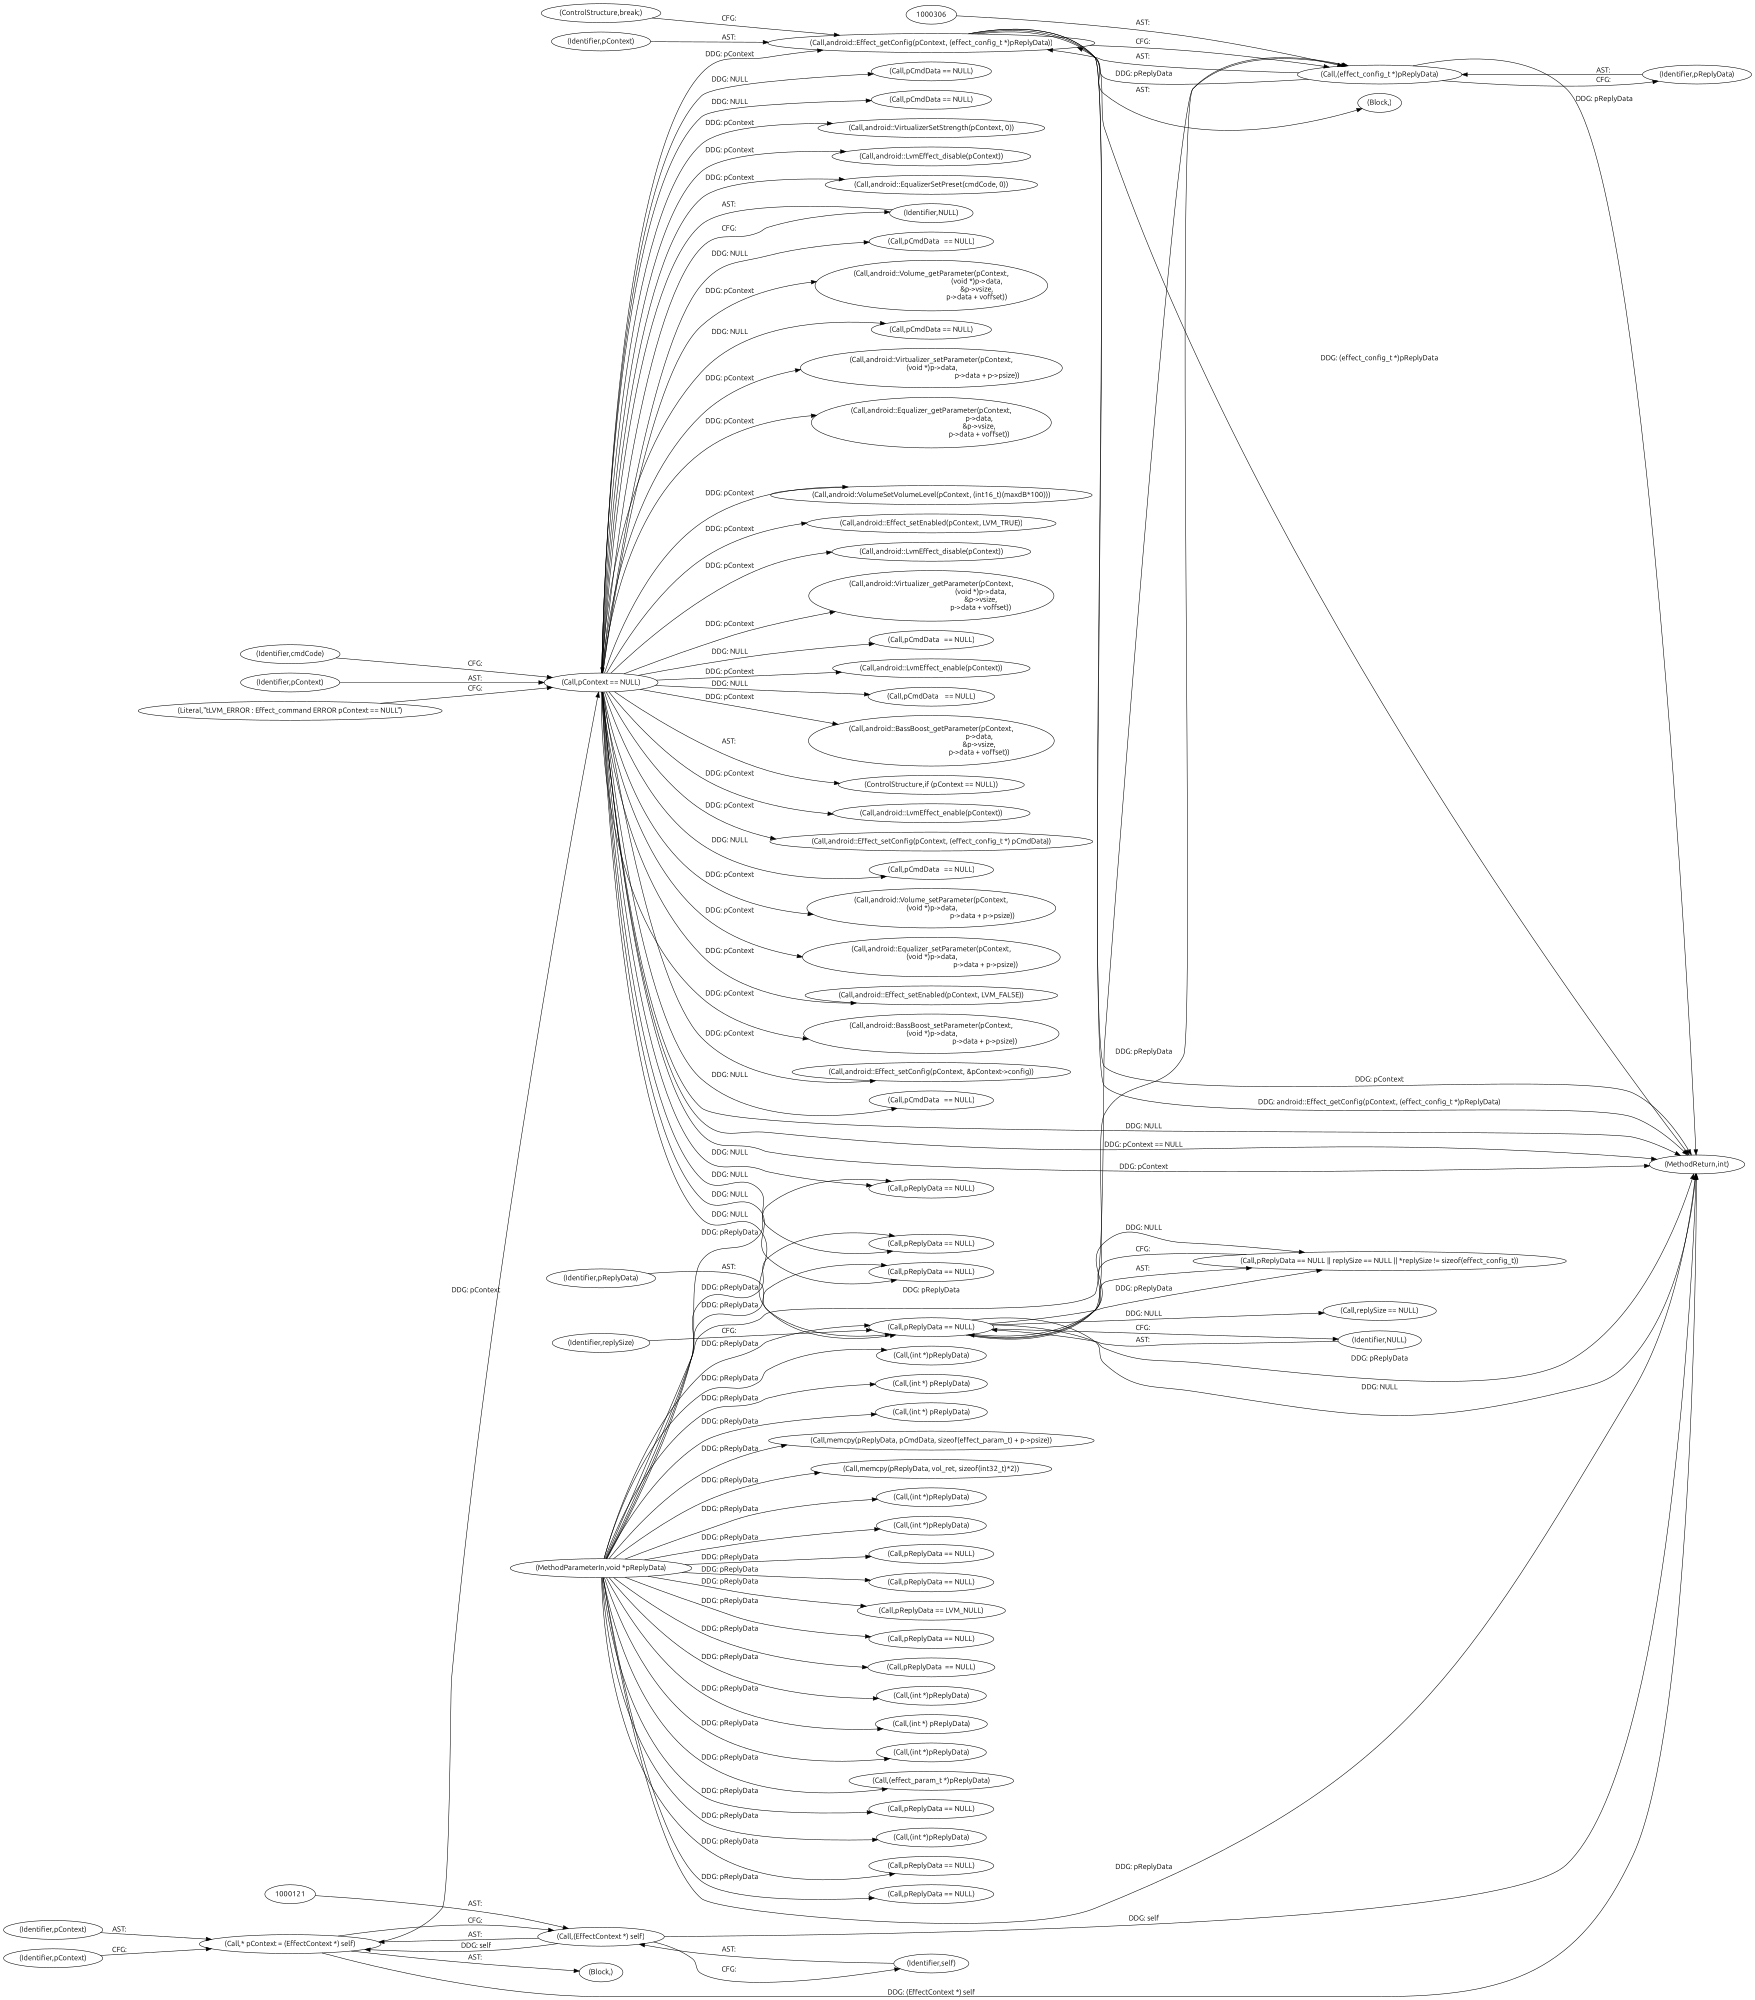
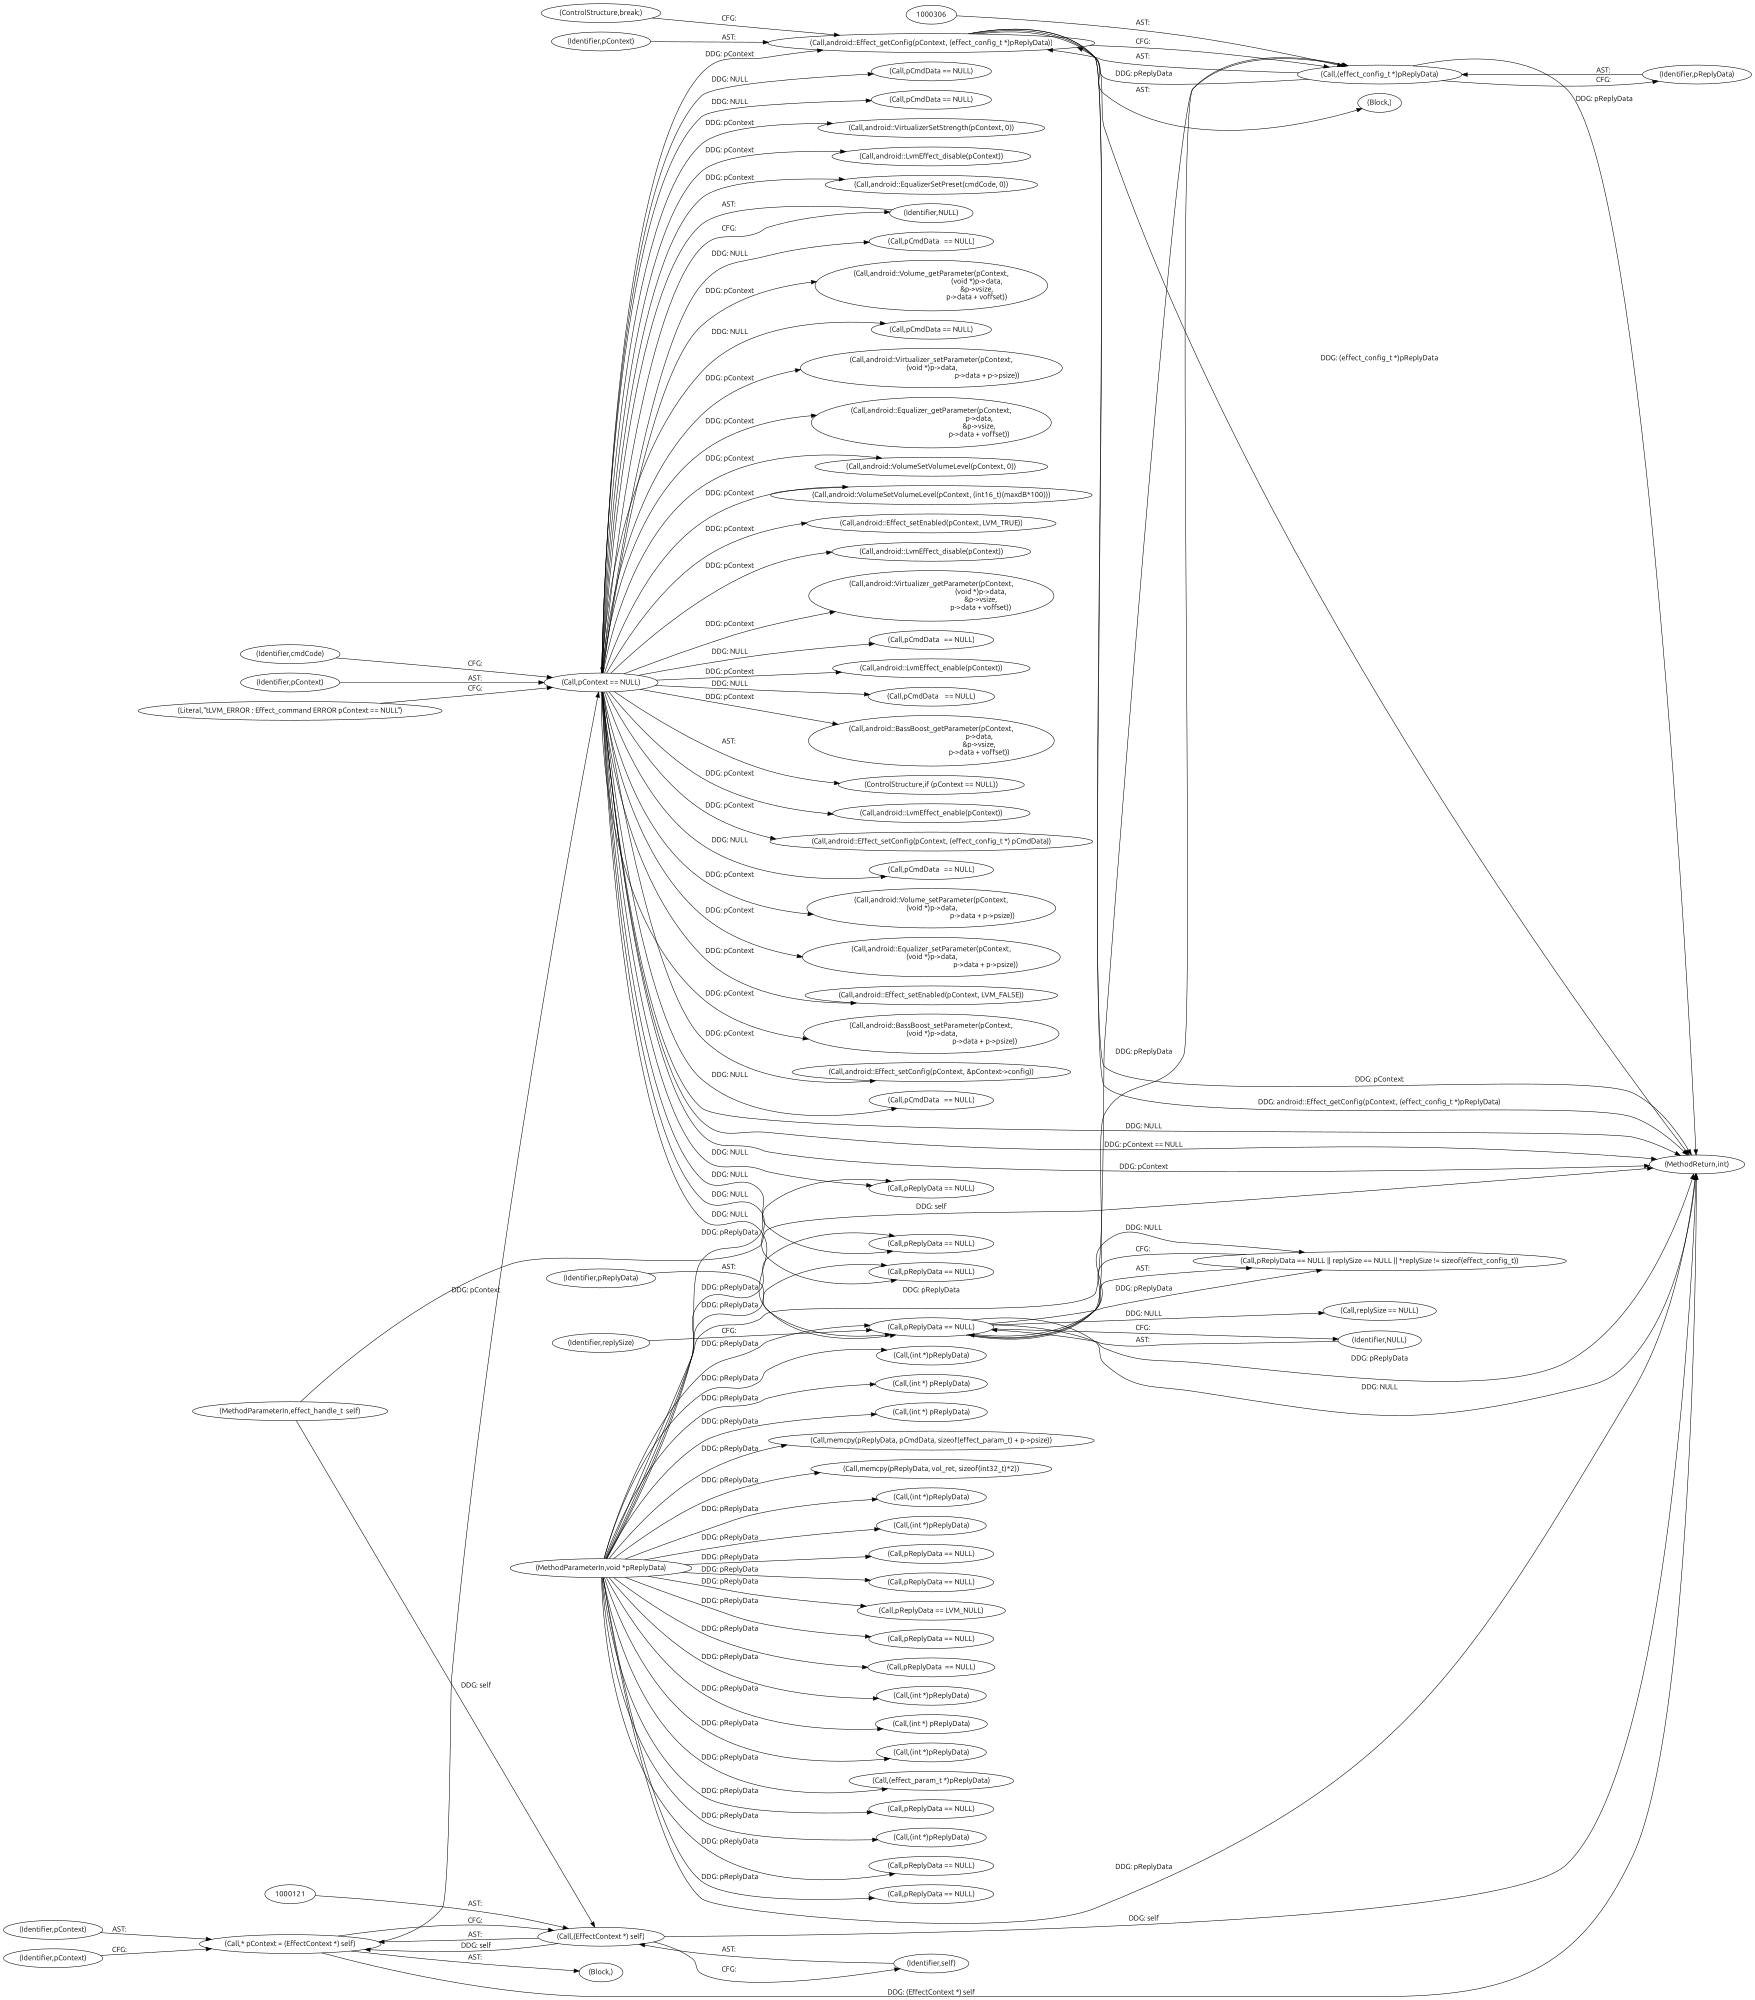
  digraph {
    fontname=Ubuntu
    rankdir=LR
    node [fontname=Ubuntu]
    edge [fontname=Ubuntu]
    n1 [label="(Call,android::Effect_getConfig(pContext, (effect_config_t *)pReplyData))"]
    n2 [label="(Call,(effect_config_t *)pReplyData)"]
    n3 [label="(Block,)"]
    n4 [label="(MethodReturn,int)"]
    n5 [label="(Identifier,pReplyData)"]
    n6 [label="(Call,pContext == NULL)"]
    n7 [label="(Call,pReplyData == NULL)"]
    n8 [label="(Call,pCmdData == NULL)"]
    n9 [label="(Call,pCmdData == NULL)"]
    n10 [label="(Call,android::VirtualizerSetStrength(pContext, 0))"]
    n11 [label="(Call,android::LvmEffect_disable(pContext))"]
    n12 [label="(Call,android::EqualizerSetPreset(cmdCode, 0))"]
    n13 [label="(Identifier,NULL)"]
    n14 [label="(Call,pCmdData   == NULL)"]
    n15 [label="(Call,android::Volume_getParameter(pContext,\n                                                          (void *)p->data,\n                                                          &p->vsize,\n                                                          p->data + voffset))"]
    n16 [label="(Call,pCmdData == NULL)"]
    n17 [label="(Call,android::Virtualizer_setParameter(pContext,\n (void *)p->data,\n                                                                       p->data + p->psize))"]
    n18 [label="(Call,pReplyData == NULL)"]
    n19 [label="(Call,android::Equalizer_getParameter(pContext,\n                                                             p->data,\n                                                             &p->vsize,\n                                                             p->data + voffset))"]
+   n20 [label="(Call,android::VolumeSetVolumeLevel(pContext, 0))"]
    n21 [label="(Call,android::VolumeSetVolumeLevel(pContext, (int16_t)(maxdB*100)))"]
    n22 [label="(Call,android::Effect_setEnabled(pContext, LVM_TRUE))"]
    n23 [label="(Call,android::LvmEffect_disable(pContext))"]
    n24 [label="(Call,android::Virtualizer_getParameter(pContext,\n                                                               (void *)p->data,\n                                                               &p->vsize,\n                                                               p->data + voffset))"]
    n25 [label="(Call,pReplyData == NULL)"]
    n26 [label="(Call,pCmdData   == NULL)"]
    n27 [label="(Call,pReplyData == NULL)"]
    n28 [label="(Call,android::LvmEffect_enable(pContext))"]
    n29 [label="(Call,pCmdData    == NULL)"]
    n30 [label="(Call,android::BassBoost_getParameter(pContext,\n                                                             p->data,\n                                                             &p->vsize,\n                                                             p->data + voffset))"]
    n31 [label="(ControlStructure,if (pContext == NULL))"]
    n32 [label="(Call,android::LvmEffect_enable(pContext))"]
    n33 [label="(Call,android::Effect_setConfig(pContext, (effect_config_t *) pCmdData))"]
    n34 [label="(Call,pCmdData   == NULL)"]
    n35 [label="(Call,android::Volume_setParameter(pContext,\n (void *)p->data,\n                                                                 p->data + p->psize))"]
    n36 [label="(Call,android::Equalizer_setParameter(pContext,\n (void *)p->data,\n                                                                     p->data + p->psize))"]
    n37 [label="(Call,android::Effect_setEnabled(pContext, LVM_FALSE))"]
    n38 [label="(Call,android::BassBoost_setParameter(pContext,\n (void *)p->data,\n                                                                    p->data + p->psize))"]
    n39 [label="(Call,android::Effect_setConfig(pContext, &pContext->config))"]
    n40 [label="(Call,pCmdData   == NULL)"]
    n41 [label="(Identifier,NULL)"]
    n42 [label="(Call,pReplyData == NULL || replySize == NULL || *replySize != sizeof(effect_config_t))"]
    n43 [label="(Call,replySize == NULL)"]
    n44 [label="(Call,* pContext = (EffectContext *) self)"]
    n45 [label="(Call,(EffectContext *) self)"]
    n46 [label="(Block,)"]
    n47 [label="(Identifier,self)"]
+   n48 [label="(MethodParameterIn,effect_handle_t  self)"]
    n49 [label="(MethodParameterIn,void *pReplyData)"]
    n50 [label="(Call,(int *)pReplyData)"]
    n51 [label="(Call,pReplyData == NULL)"]
    n52 [label="(Call,pReplyData == NULL)"]
    n53 [label="(Call,(int *)pReplyData)"]
    n54 [label="(Call,(int *) pReplyData)"]
    n55 [label="(Call,(int *) pReplyData)"]
    n56 [label="(Call,memcpy(pReplyData, pCmdData, sizeof(effect_param_t) + p->psize))"]
    n57 [label="(Call,memcpy(pReplyData, vol_ret, sizeof(int32_t)*2))"]
    n58 [label="(Call,(int *)pReplyData)"]
    n59 [label="(Call,(int *)pReplyData)"]
    n60 [label="(Call,pReplyData == NULL)"]
    n61 [label="(Call,pReplyData == NULL)"]
    n62 [label="(Call,pReplyData == LVM_NULL)"]
    n63 [label="(Call,pReplyData == NULL)"]
    n64 [label="(Call,pReplyData  == NULL)"]
    n65 [label="(Call,(int *)pReplyData)"]
    n66 [label="(Call,(int *) pReplyData)"]
    n67 [label="(Call,(int *)pReplyData)"]
    n68 [label="(Call,(effect_param_t *)pReplyData)"]
    n69 [label="(Call,pReplyData == NULL)"]
    n70 [label="(Identifier,pReplyData)"]
    n71 [label="(Identifier,pContext)"]
    n72 [label="(Identifier,replySize)"]
    n73 [label="(ControlStructure,break;)"]
    n74 [label="(Identifier,pContext)"]
    n75 [label="(Identifier,pContext)"]
    n76 [label="(Identifier,cmdCode)"]
    n77 [label="(Identifier,pContext)"]
    n78 [label="(Literal,\"\tLVM_ERROR : Effect_command ERROR pContext == NULL\")"]
    1000121
    1000306
    n1 -> n2 [label="CFG: "]
    n1 -> n3 [label="AST: "]
    n1 -> n4 [label="DDG: pContext"]
    n1 -> n4 [label="DDG: android::Effect_getConfig(pContext, (effect_config_t *)pReplyData)"]
    n1 -> n4 [label="DDG: (effect_config_t *)pReplyData"]
    n2 -> n1 [label="AST: "]
    n2 -> n1 [label="DDG: pReplyData"]
    n2 -> n4 [label="DDG: pReplyData"]
    n2 -> n5 [label="CFG: "]
    n5 -> n2 [label="AST: "]
    n6 -> n1 [label="DDG: pContext"]
    n6 -> n4 [label="DDG: NULL"]
    n6 -> n4 [label="DDG: pContext == NULL"]
    n6 -> n4 [label="DDG: pContext"]
    n6 -> n7 [label="DDG: NULL"]
    n6 -> n8 [label="DDG: NULL"]
    n6 -> n9 [label="DDG: NULL"]
    n6 -> n10 [label="DDG: pContext"]
    n6 -> n11 [label="DDG: pContext"]
    n6 -> n12 [label="DDG: pContext"]
    n6 -> n13 [label="CFG: "]
    n6 -> n14 [label="DDG: NULL"]
    n6 -> n15 [label="DDG: pContext"]
    n6 -> n16 [label="DDG: NULL"]
    n6 -> n17 [label="DDG: pContext"]
    n6 -> n18 [label="DDG: NULL"]
    n6 -> n19 [label="DDG: pContext"]
+   n6 -> n20 [label="DDG: pContext"]
    n6 -> n21 [label="DDG: pContext"]
    n6 -> n22 [label="DDG: pContext"]
    n6 -> n23 [label="DDG: pContext"]
    n6 -> n24 [label="DDG: pContext"]
    n6 -> n25 [label="DDG: NULL"]
    n6 -> n26 [label="DDG: NULL"]
    n6 -> n27 [label="DDG: NULL"]
    n6 -> n28 [label="DDG: pContext"]
    n6 -> n29 [label="DDG: NULL"]
    n6 -> n30 [label="DDG: pContext"]
    n6 -> n31 [label="AST: "]
    n6 -> n32 [label="DDG: pContext"]
    n6 -> n33 [label="DDG: pContext"]
    n6 -> n34 [label="DDG: NULL"]
    n6 -> n35 [label="DDG: pContext"]
    n6 -> n36 [label="DDG: pContext"]
    n6 -> n37 [label="DDG: pContext"]
    n6 -> n38 [label="DDG: pContext"]
    n6 -> n39 [label="DDG: pContext"]
    n6 -> n40 [label="DDG: NULL"]
    n7 -> n2 [label="DDG: pReplyData"]
    n7 -> n4 [label="DDG: pReplyData"]
    n7 -> n4 [label="DDG: NULL"]
    n7 -> n41 [label="CFG: "]
    n7 -> n42 [label="AST: "]
    n7 -> n42 [label="DDG: pReplyData"]
    n7 -> n42 [label="DDG: NULL"]
    n7 -> n43 [label="DDG: NULL"]
    n13 -> n6 [label="AST: "]
    n41 -> n7 [label="AST: "]
    n42 -> n7 [label="CFG: "]
    n44 -> n4 [label="DDG: (EffectContext *) self"]
    n44 -> n6 [label="DDG: pContext"]
    n44 -> n45 [label="CFG: "]
    n44 -> n46 [label="AST: "]
    n45 -> n4 [label="DDG: self"]
    n45 -> n44 [label="AST: "]
    n45 -> n44 [label="DDG: self"]
    n45 -> n47 [label="CFG: "]
    n47 -> n45 [label="AST: "]
+   n48 -> n4 [label="DDG: self"]
+   n48 -> n45 [label="DDG: self"]
    n49 -> n2 [label="DDG: pReplyData"]
    n49 -> n4 [label="DDG: pReplyData"]
    n49 -> n7 [label="DDG: pReplyData"]
    n49 -> n18 [label="DDG: pReplyData"]
    n49 -> n25 [label="DDG: pReplyData"]
    n49 -> n27 [label="DDG: pReplyData"]
    n49 -> n50 [label="DDG: pReplyData"]
    n49 -> n51 [label="DDG: pReplyData"]
    n49 -> n52 [label="DDG: pReplyData"]
    n49 -> n53 [label="DDG: pReplyData"]
    n49 -> n54 [label="DDG: pReplyData"]
    n49 -> n55 [label="DDG: pReplyData"]
    n49 -> n56 [label="DDG: pReplyData"]
    n49 -> n57 [label="DDG: pReplyData"]
    n49 -> n58 [label="DDG: pReplyData"]
    n49 -> n59 [label="DDG: pReplyData"]
    n49 -> n60 [label="DDG: pReplyData"]
    n49 -> n61 [label="DDG: pReplyData"]
    n49 -> n62 [label="DDG: pReplyData"]
    n49 -> n63 [label="DDG: pReplyData"]
    n49 -> n64 [label="DDG: pReplyData"]
    n49 -> n65 [label="DDG: pReplyData"]
    n49 -> n66 [label="DDG: pReplyData"]
    n49 -> n67 [label="DDG: pReplyData"]
    n49 -> n68 [label="DDG: pReplyData"]
    n49 -> n69 [label="DDG: pReplyData"]
    n70 -> n7 [label="AST: "]
    n71 -> n44 [label="AST: "]
    n72 -> n7 [label="CFG: "]
    n73 -> n1 [label="CFG: "]
    n74 -> n44 [label="CFG: "]
    n75 -> n1 [label="AST: "]
    n76 -> n6 [label="CFG: "]
    n77 -> n6 [label="AST: "]
    n78 -> n6 [label="CFG: "]
    1000121 -> n45 [label="AST: "]
    1000306 -> n2 [label="AST: "]
  }
